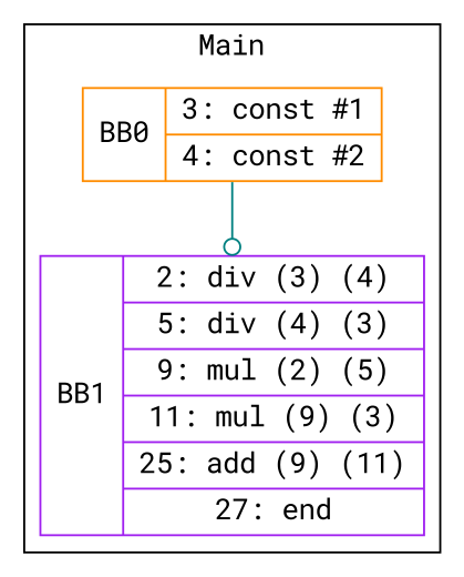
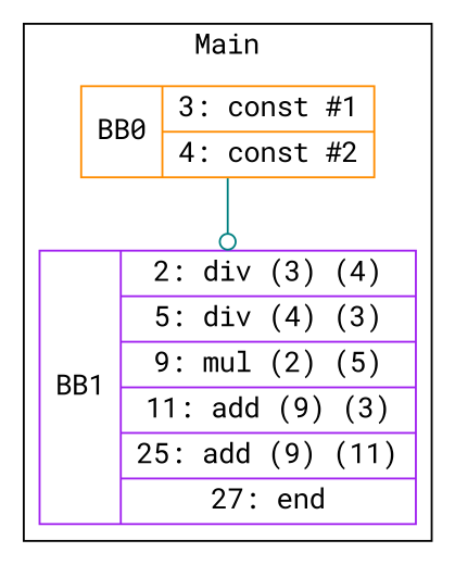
  digraph {
    fontname="Roboto Mono"
    node [shape=record fontname="Roboto Mono"]
    n1 [label="<b>BB0|{3: const #1|4: const #2}" color=darkorange]
-   n2 [label="<b>BB1|{2: div (3) (4)|5: div (4) (3)|9: mul (2) (5)|11: mul (9) (3)|25: add (9) (11)|27: end}" color=purple]
+   n2 [label="<b>BB1|{2: div (3) (4)|5: div (4) (3)|9: mul (2) (5)|11: add (9) (3)|25: add (9) (11)|27: end}" color=purple]
    subgraph cluster_1 {
      label=Main
      n1
      n2
    }
    n1 -> n2 [headport=n tailport=s color=teal arrowhead=odot fontname="Roboto Mono"]
  }
